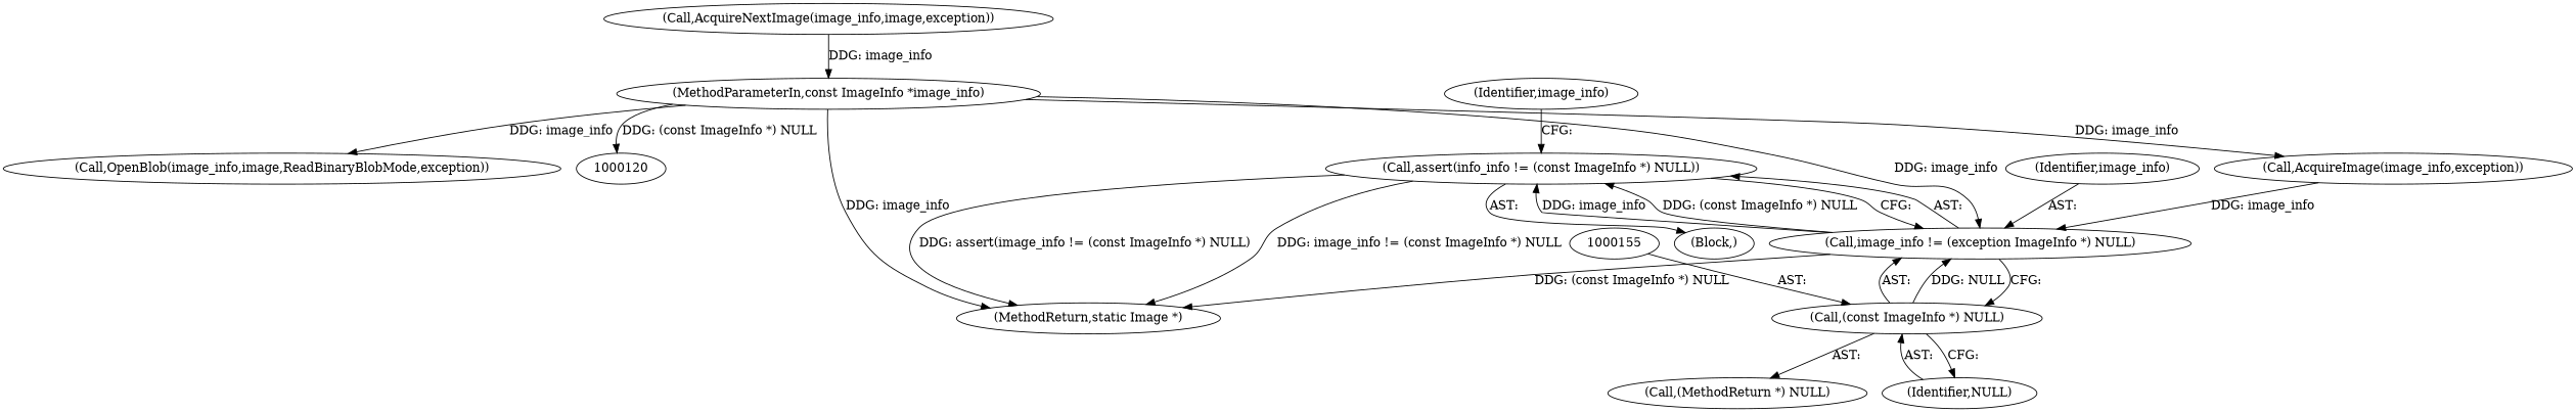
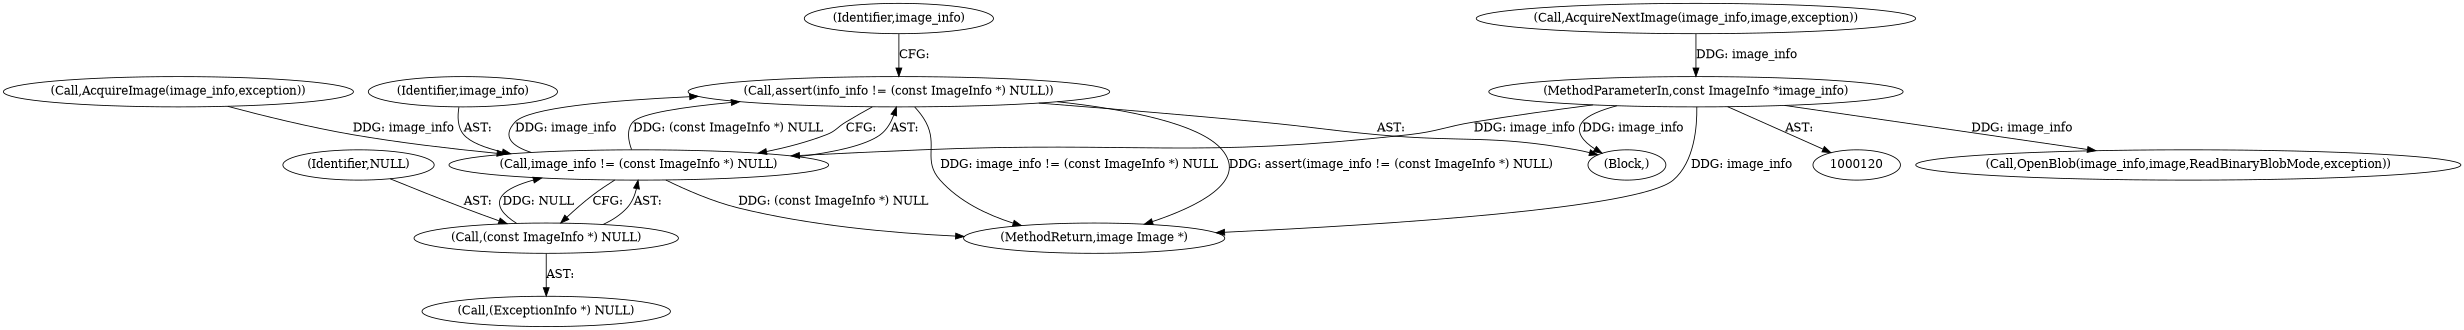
  digraph {
    n1 [label="(Call,assert(info_info != (const ImageInfo *) NULL))"]
-   n2 [label="(Call,image_info != (exception ImageInfo *) NULL)"]
-   n3 [label="(MethodReturn,static Image *)"]
+   n2 [label="(Call,image_info != (const ImageInfo *) NULL)"]
+   n3 [label="(MethodReturn,image Image *)"]
    n4 [label="(Block,)"]
    n5 [label="(Call,(const ImageInfo *) NULL)"]
-   n6 [label="(Call,(MethodReturn *) NULL)"]
+   n6 [label="(Call,(ExceptionInfo *) NULL)"]
    n7 [label="(Identifier,NULL)"]
    n8 [label="(Call,AcquireImage(image_info,exception))"]
    n9 [label="(MethodParameterIn,const ImageInfo *image_info)"]
    n10 [label="(Call,OpenBlob(image_info,image,ReadBinaryBlobMode,exception))"]
    1000120
    n12 [label="(Call,AcquireNextImage(image_info,image,exception))"]
    n13 [label="(Identifier,image_info)"]
    n14 [label="(Identifier,image_info)"]
-   1000155
    n1 -> n2 [label="CFG: "]
    n1 -> n3 [label="DDG: assert(image_info != (const ImageInfo *) NULL)"]
    n1 -> n3 [label="DDG: image_info != (const ImageInfo *) NULL"]
    n1 -> n4 [label="AST: "]
    n2 -> n1 [label="AST: "]
    n2 -> n1 [label="DDG: image_info"]
    n2 -> n1 [label="DDG: (const ImageInfo *) NULL"]
    n2 -> n3 [label="DDG: (const ImageInfo *) NULL"]
    n2 -> n5 [label="CFG: "]
    n5 -> n2 [label="AST: "]
    n5 -> n2 [label="DDG: NULL"]
    n5 -> n6 [label="AST: "]
-   n5 -> n7 [label="CFG: "]
    n7 -> n5 [label="AST: "]
    n8 -> n2 [label="DDG: image_info"]
    n9 -> n2 [label="DDG: image_info"]
    n9 -> n3 [label="DDG: image_info"]
-   n9 -> n8 [label="DDG: image_info"]
+   n9 -> n4 [label="DDG: image_info"]
    n9 -> n10 [label="DDG: image_info"]
-   n9 -> 1000120 [label="DDG: (const ImageInfo *) NULL"]
+   n9 -> 1000120 [label="AST: "]
    n12 -> n9 [label="DDG: image_info"]
    n13 -> n2 [label="AST: "]
    n14 -> n1 [label="CFG: "]
-   1000155 -> n5 [label="AST: "]
  }
